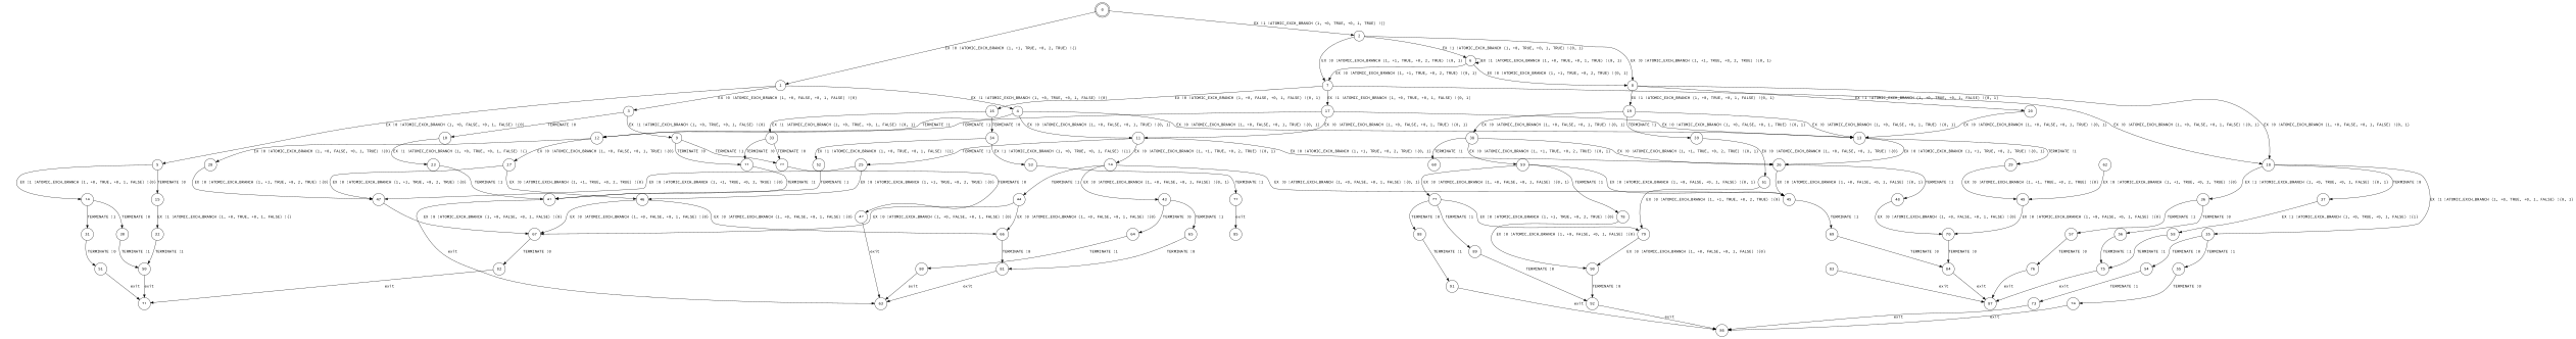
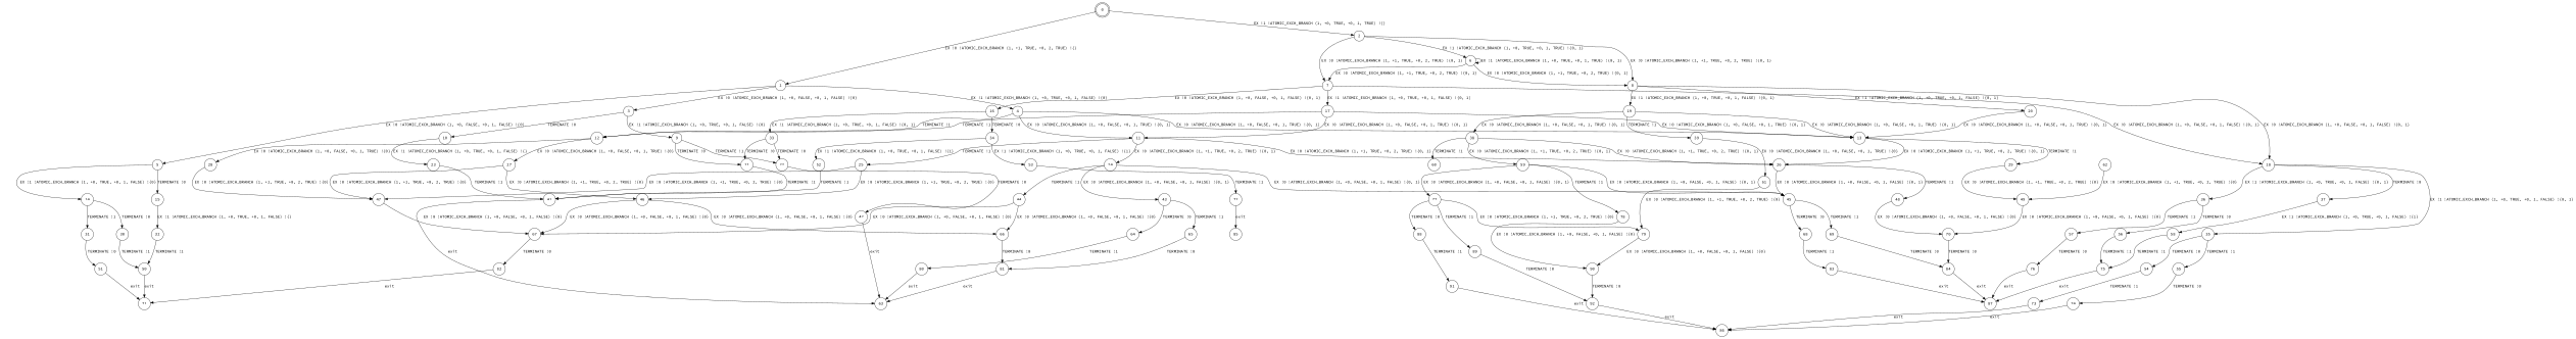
  digraph {
    fontname="Source Code Pro"
    node [fontname="Source Code Pro" shape=circle]
    edge [fontname="Source Code Pro"]
    0 [peripheries=2]
    1
    2
    3
    4
    5
    6
    7
    8
    9
    10
    11
    12
    13
    14
    15
    16
    17
    18
    19
    20
    21
    22
    23
    24
    25
    26
    27
    28
    29
    30
    31
    32
    33
    34
    35
    36
    37
    38
    39
    41
    42
    43
    44
    45
    46
    47
    48
    49
    50
    51
    52
    53
    54
    55
    56
    57
    58
    59
    60
    61
    63
    64
    65
    66
    67
+   68
    69
    70
    71
    72
    73
    74
    75
    76
    77
    78
    79
    62
    80
    81
    82
    83
    84
    85
    86
    87
    88
    89
    90
    91
    92
    0 -> 1 [label="EX !0 !ATOMIC_EXCH_BRANCH (1, +1, TRUE, +0, 2, TRUE) !{}"]
    0 -> 2 [label="EX !1 !ATOMIC_EXCH_BRANCH (1, +0, TRUE, +0, 1, TRUE) !{}"]
    1 -> 3 [label="EX !0 !ATOMIC_EXCH_BRANCH (1, +0, FALSE, +0, 1, FALSE) !{0}"]
    1 -> 4 [label="EX !1 !ATOMIC_EXCH_BRANCH (1, +0, TRUE, +0, 1, FALSE) !{0}"]
    1 -> 5 [label="EX !0 !ATOMIC_EXCH_BRANCH (1, +0, FALSE, +0, 1, FALSE) !{0}"]
    2 -> 6 [label="EX !1 !ATOMIC_EXCH_BRANCH (1, +0, TRUE, +0, 1, TRUE) !{0, 1}"]
    2 -> 7 [label="EX !0 !ATOMIC_EXCH_BRANCH (1, +1, TRUE, +0, 2, TRUE) !{0, 1}"]
    2 -> 8 [label="EX !0 !ATOMIC_EXCH_BRANCH (1, +1, TRUE, +0, 2, TRUE) !{0, 1}"]
    3 -> 9 [label="EX !1 !ATOMIC_EXCH_BRANCH (1, +0, TRUE, +0, 1, FALSE) !{0}"]
    3 -> 10 [label="TERMINATE !0"]
    4 -> 11 [label="EX !0 !ATOMIC_EXCH_BRANCH (1, +0, FALSE, +0, 1, TRUE) !{0, 1}"]
    4 -> 12 [label="TERMINATE !1"]
    4 -> 13 [label="EX !0 !ATOMIC_EXCH_BRANCH (1, +0, FALSE, +0, 1, TRUE) !{0, 1}"]
    5 -> 14 [label="EX !1 !ATOMIC_EXCH_BRANCH (1, +0, TRUE, +0, 1, FALSE) !{0}"]
    5 -> 15 [label="TERMINATE !0"]
    6 -> 6 [label="EX !1 !ATOMIC_EXCH_BRANCH (1, +0, TRUE, +0, 1, TRUE) !{0, 1}"]
    6 -> 7 [label="EX !0 !ATOMIC_EXCH_BRANCH (1, +1, TRUE, +0, 2, TRUE) !{0, 1}"]
    6 -> 8 [label="EX !0 !ATOMIC_EXCH_BRANCH (1, +1, TRUE, +0, 2, TRUE) !{0, 1}"]
    7 -> 16 [label="EX !0 !ATOMIC_EXCH_BRANCH (1, +0, FALSE, +0, 1, FALSE) !{0, 1}"]
    7 -> 17 [label="EX !1 !ATOMIC_EXCH_BRANCH (1, +0, TRUE, +0, 1, FALSE) !{0, 1}"]
    7 -> 18 [label="EX !0 !ATOMIC_EXCH_BRANCH (1, +0, FALSE, +0, 1, FALSE) !{0, 1}"]
    8 -> 18 [label="EX !0 !ATOMIC_EXCH_BRANCH (1, +0, FALSE, +0, 1, FALSE) !{0, 1}"]
    8 -> 19 [label="EX !1 !ATOMIC_EXCH_BRANCH (1, +0, TRUE, +0, 1, FALSE) !{0, 1}"]
    8 -> 20 [label="EX !1 !ATOMIC_EXCH_BRANCH (1, +0, TRUE, +0, 1, FALSE) !{0, 1}"]
    9 -> 21 [label="TERMINATE !0"]
    9 -> 22 [label="TERMINATE !1"]
    10 -> 23 [label="EX !1 !ATOMIC_EXCH_BRANCH (1, +0, TRUE, +0, 1, FALSE) !{}"]
    11 -> 24 [label="EX !0 !ATOMIC_EXCH_BRANCH (1, +1, TRUE, +0, 2, TRUE) !{0, 1}"]
    11 -> 25 [label="TERMINATE !1"]
    11 -> 26 [label="EX !0 !ATOMIC_EXCH_BRANCH (1, +1, TRUE, +0, 2, TRUE) !{0, 1}"]
    12 -> 27 [label="EX !0 !ATOMIC_EXCH_BRANCH (1, +0, FALSE, +0, 1, TRUE) !{0}"]
    12 -> 28 [label="EX !0 !ATOMIC_EXCH_BRANCH (1, +0, FALSE, +0, 1, TRUE) !{0}"]
    13 -> 26 [label="EX !0 !ATOMIC_EXCH_BRANCH (1, +1, TRUE, +0, 2, TRUE) !{0, 1}"]
    13 -> 29 [label="TERMINATE !1"]
    14 -> 30 [label="TERMINATE !0"]
    14 -> 31 [label="TERMINATE !1"]
    15 -> 32 [label="EX !1 !ATOMIC_EXCH_BRANCH (1, +0, TRUE, +0, 1, FALSE) !{}"]
    16 -> 33 [label="EX !1 !ATOMIC_EXCH_BRANCH (1, +0, TRUE, +0, 1, FALSE) !{0, 1}"]
    16 -> 34 [label="TERMINATE !0"]
    17 -> 11 [label="EX !0 !ATOMIC_EXCH_BRANCH (1, +0, FALSE, +0, 1, TRUE) !{0, 1}"]
    17 -> 12 [label="TERMINATE !1"]
    17 -> 13 [label="EX !0 !ATOMIC_EXCH_BRANCH (1, +0, FALSE, +0, 1, TRUE) !{0, 1}"]
    18 -> 35 [label="EX !1 !ATOMIC_EXCH_BRANCH (1, +0, TRUE, +0, 1, FALSE) !{0, 1}"]
    18 -> 36 [label="EX !1 !ATOMIC_EXCH_BRANCH (1, +0, TRUE, +0, 1, FALSE) !{0, 1}"]
    18 -> 37 [label="TERMINATE !0"]
    19 -> 13 [label="EX !0 !ATOMIC_EXCH_BRANCH (1, +0, FALSE, +0, 1, TRUE) !{0, 1}"]
    19 -> 38 [label="EX !0 !ATOMIC_EXCH_BRANCH (1, +0, FALSE, +0, 1, TRUE) !{0, 1}"]
    19 -> 39 [label="TERMINATE !1"]
    20 -> 13 [label="EX !0 !ATOMIC_EXCH_BRANCH (1, +0, FALSE, +0, 1, TRUE) !{0, 1}"]
    21 -> 41 [label="TERMINATE !1"]
    22 -> 42 [label="TERMINATE !0"]
    23 -> 41 [label="TERMINATE !1"]
    24 -> 43 [label="EX !0 !ATOMIC_EXCH_BRANCH (1, +0, FALSE, +0, 1, FALSE) !{0, 1}"]
    24 -> 44 [label="TERMINATE !1"]
    24 -> 45 [label="EX !0 !ATOMIC_EXCH_BRANCH (1, +0, FALSE, +0, 1, FALSE) !{0, 1}"]
    25 -> 46 [label="EX !0 !ATOMIC_EXCH_BRANCH (1, +1, TRUE, +0, 2, TRUE) !{0}"]
    25 -> 47 [label="EX !0 !ATOMIC_EXCH_BRANCH (1, +1, TRUE, +0, 2, TRUE) !{0}"]
    26 -> 45 [label="EX !0 !ATOMIC_EXCH_BRANCH (1, +0, FALSE, +0, 1, FALSE) !{0, 1}"]
    26 -> 48 [label="TERMINATE !1"]
    27 -> 46 [label="EX !0 !ATOMIC_EXCH_BRANCH (1, +1, TRUE, +0, 2, TRUE) !{0}"]
    27 -> 47 [label="EX !0 !ATOMIC_EXCH_BRANCH (1, +1, TRUE, +0, 2, TRUE) !{0}"]
    28 -> 47 [label="EX !0 !ATOMIC_EXCH_BRANCH (1, +1, TRUE, +0, 2, TRUE) !{0}"]
    29 -> 49 [label="EX !0 !ATOMIC_EXCH_BRANCH (1, +1, TRUE, +0, 2, TRUE) !{0}"]
    30 -> 50 [label="TERMINATE !1"]
    31 -> 51 [label="TERMINATE !0"]
    32 -> 50 [label="TERMINATE !1"]
    33 -> 21 [label="TERMINATE !0"]
    33 -> 22 [label="TERMINATE !0"]
    34 -> 52 [label="EX !1 !ATOMIC_EXCH_BRANCH (1, +0, TRUE, +0, 1, FALSE) !{1}"]
    34 -> 53 [label="EX !1 !ATOMIC_EXCH_BRANCH (1, +0, TRUE, +0, 1, FALSE) !{1}"]
    35 -> 54 [label="TERMINATE !0"]
    35 -> 55 [label="TERMINATE !1"]
    36 -> 56 [label="TERMINATE !0"]
    36 -> 57 [label="TERMINATE !1"]
    37 -> 58 [label="EX !1 !ATOMIC_EXCH_BRANCH (1, +0, TRUE, +0, 1, FALSE) !{1}"]
    38 -> 26 [label="EX !0 !ATOMIC_EXCH_BRANCH (1, +1, TRUE, +0, 2, TRUE) !{0, 1}"]
    38 -> 59 [label="EX !0 !ATOMIC_EXCH_BRANCH (1, +1, TRUE, +0, 2, TRUE) !{0, 1}"]
    38 -> 60 [label="TERMINATE !1"]
    39 -> 61 [label="EX !0 !ATOMIC_EXCH_BRANCH (1, +0, FALSE, +0, 1, TRUE) !{0}"]
    41 -> 63 [label=exit]
    42 -> 63 [label=exit]
    43 -> 64 [label="TERMINATE !0"]
    43 -> 65 [label="TERMINATE !1"]
    44 -> 66 [label="EX !0 !ATOMIC_EXCH_BRANCH (1, +0, FALSE, +0, 1, FALSE) !{0}"]
    44 -> 67 [label="EX !0 !ATOMIC_EXCH_BRANCH (1, +0, FALSE, +0, 1, FALSE) !{0}"]
+   45 -> 68 [label="TERMINATE !0"]
    45 -> 69 [label="TERMINATE !1"]
    46 -> 66 [label="EX !0 !ATOMIC_EXCH_BRANCH (1, +0, FALSE, +0, 1, FALSE) !{0}"]
    46 -> 67 [label="EX !0 !ATOMIC_EXCH_BRANCH (1, +0, FALSE, +0, 1, FALSE) !{0}"]
    47 -> 67 [label="EX !0 !ATOMIC_EXCH_BRANCH (1, +0, FALSE, +0, 1, FALSE) !{0}"]
    48 -> 70 [label="EX !0 !ATOMIC_EXCH_BRANCH (1, +0, FALSE, +0, 1, FALSE) !{0}"]
    49 -> 70 [label="EX !0 !ATOMIC_EXCH_BRANCH (1, +0, FALSE, +0, 1, FALSE) !{0}"]
    50 -> 71 [label=exit]
    51 -> 71 [label=exit]
    52 -> 41 [label="TERMINATE !1"]
    53 -> 72 [label="TERMINATE !1"]
    54 -> 73 [label="TERMINATE !1"]
    55 -> 74 [label="TERMINATE !0"]
    56 -> 75 [label="TERMINATE !1"]
    57 -> 76 [label="TERMINATE !0"]
    58 -> 75 [label="TERMINATE !1"]
    59 -> 45 [label="EX !0 !ATOMIC_EXCH_BRANCH (1, +0, FALSE, +0, 1, FALSE) !{0, 1}"]
    59 -> 77 [label="EX !0 !ATOMIC_EXCH_BRANCH (1, +0, FALSE, +0, 1, FALSE) !{0, 1}"]
    59 -> 78 [label="TERMINATE !1"]
    61 -> 79 [label="EX !0 !ATOMIC_EXCH_BRANCH (1, +1, TRUE, +0, 2, TRUE) !{0}"]
    64 -> 80 [label="TERMINATE !1"]
    65 -> 81 [label="TERMINATE !0"]
    66 -> 81 [label="TERMINATE !0"]
    67 -> 82 [label="TERMINATE !0"]
+   68 -> 83 [label="TERMINATE !1"]
    69 -> 84 [label="TERMINATE !0"]
    70 -> 84 [label="TERMINATE !0"]
    72 -> 85 [label=exit]
    73 -> 86 [label=exit]
    74 -> 86 [label=exit]
    75 -> 87 [label=exit]
    76 -> 87 [label=exit]
    77 -> 79 [label="EX !0 !ATOMIC_EXCH_BRANCH (1, +1, TRUE, +0, 2, TRUE) !{0}"]
    77 -> 88 [label="TERMINATE !0"]
    77 -> 89 [label="TERMINATE !1"]
    78 -> 90 [label="EX !0 !ATOMIC_EXCH_BRANCH (1, +0, FALSE, +0, 1, FALSE) !{0}"]
    79 -> 90 [label="EX !0 !ATOMIC_EXCH_BRANCH (1, +0, FALSE, +0, 1, FALSE) !{0}"]
    62 -> 49 [label="EX !0 !ATOMIC_EXCH_BRANCH (1, +1, TRUE, +0, 2, TRUE) !{0}"]
    80 -> 63 [label=exit]
    81 -> 63 [label=exit]
    82 -> 71 [label=exit]
    83 -> 87 [label=exit]
    84 -> 87 [label=exit]
    88 -> 91 [label="TERMINATE !1"]
    89 -> 92 [label="TERMINATE !0"]
    90 -> 92 [label="TERMINATE !0"]
    91 -> 86 [label=exit]
    92 -> 86 [label=exit]
  }
